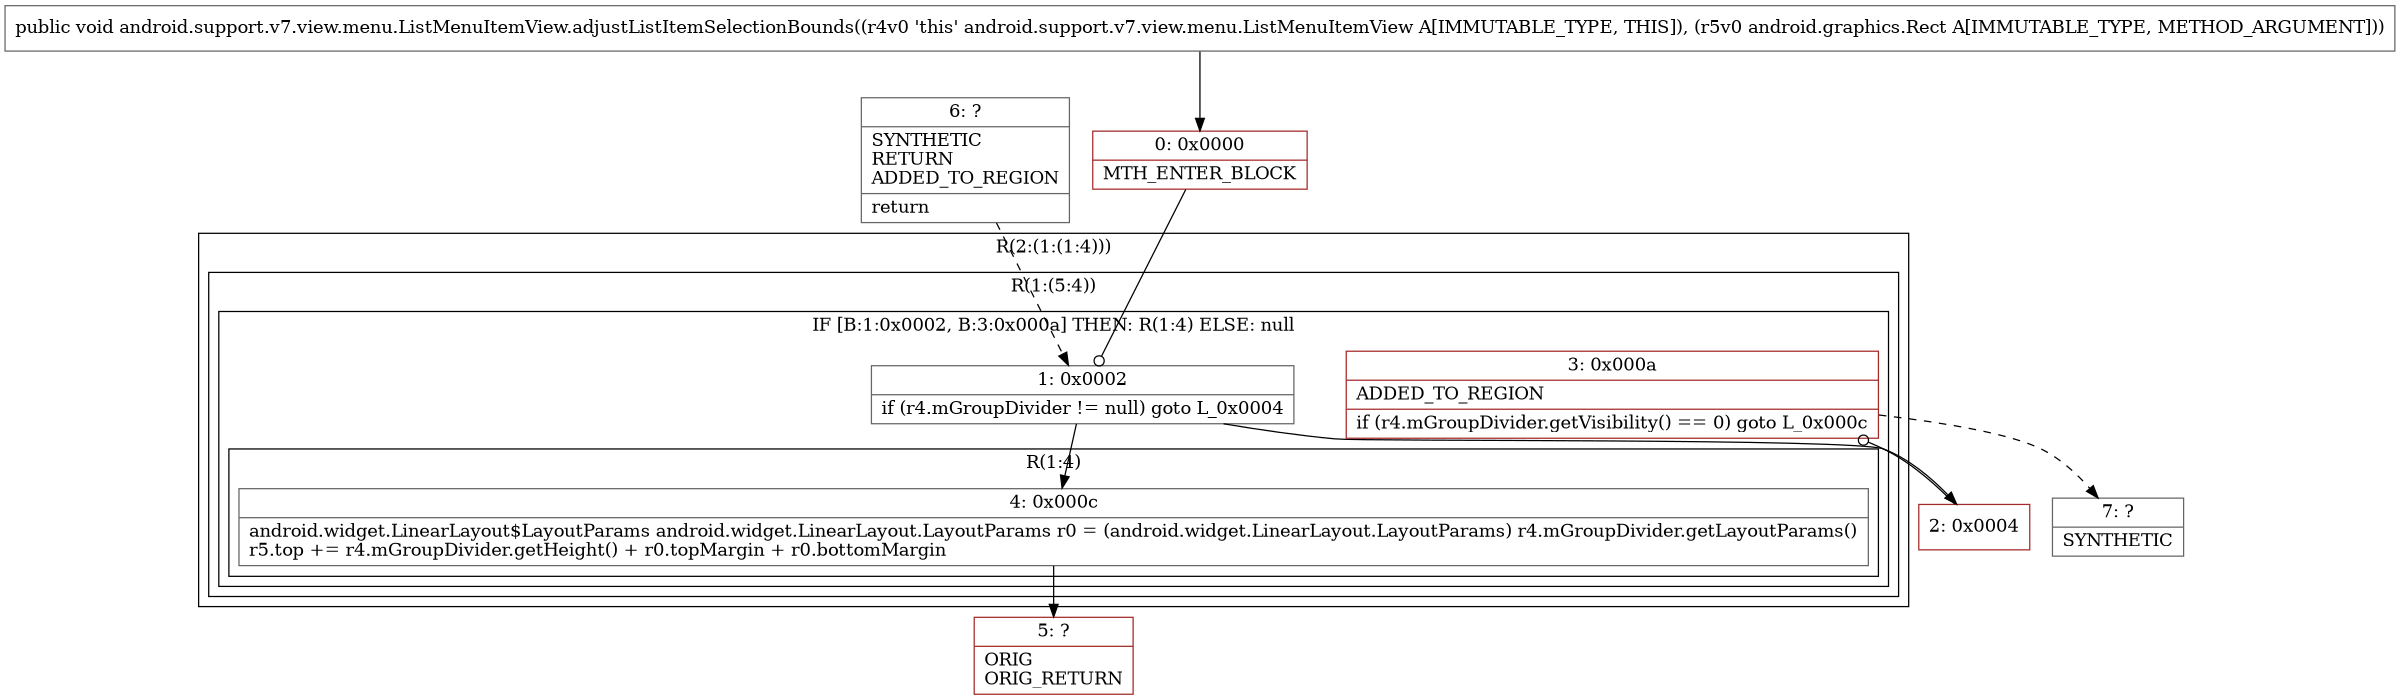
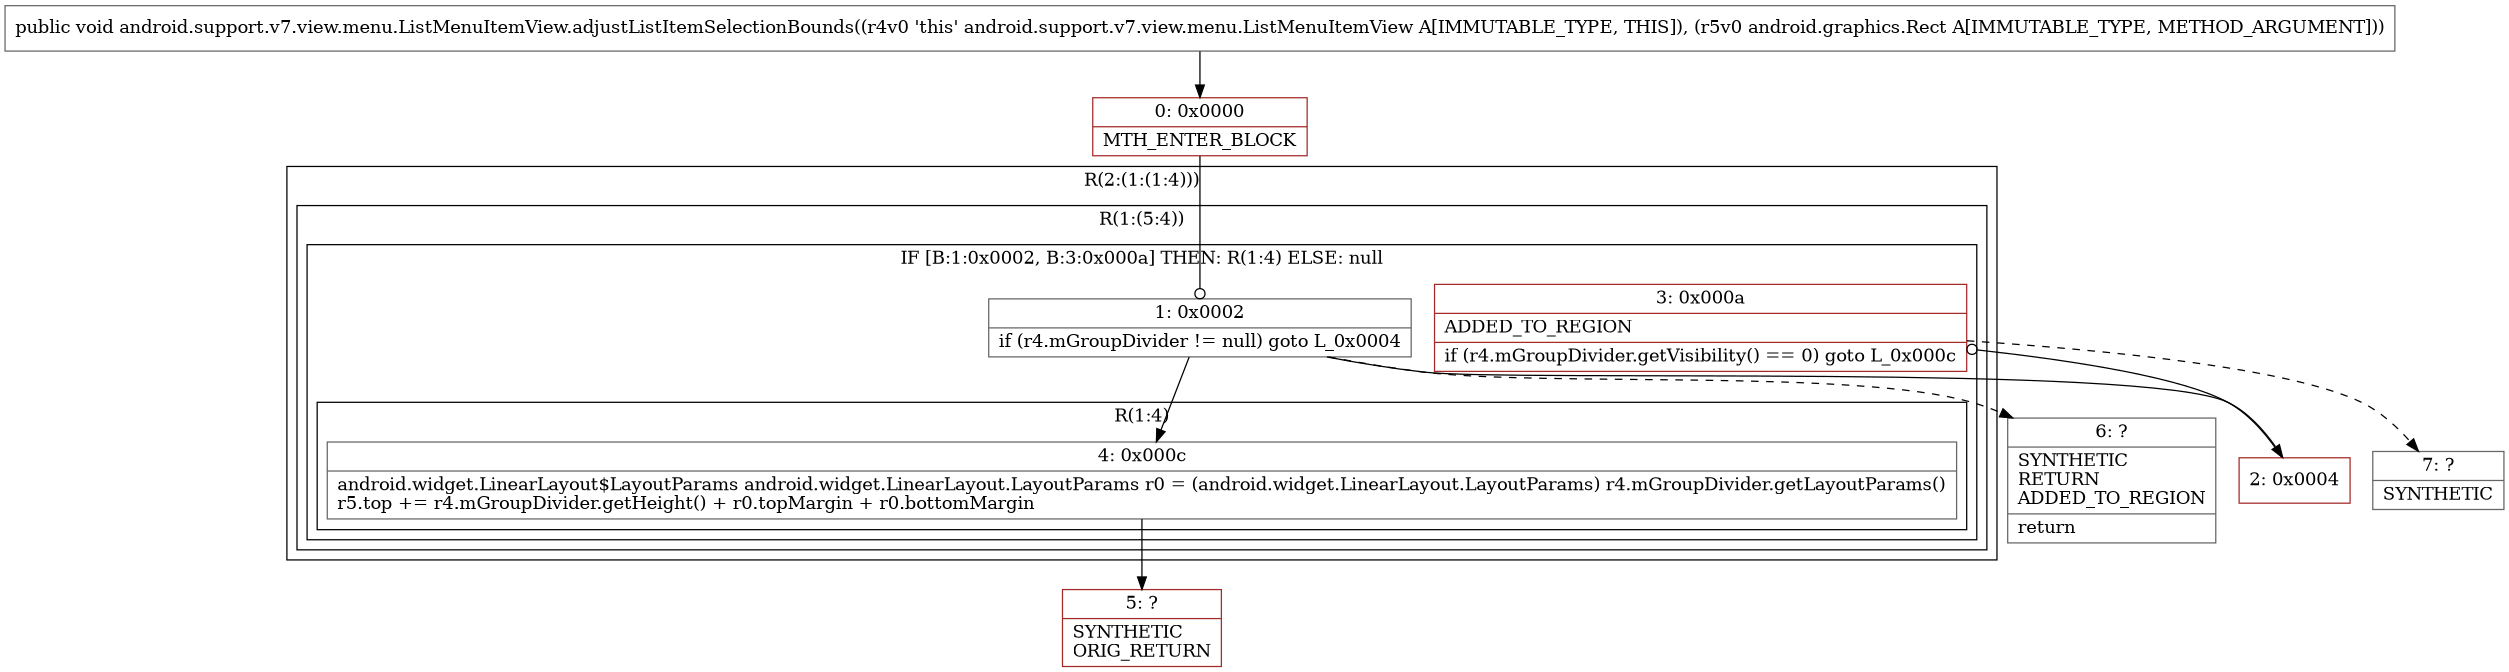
  digraph {
    node [color=gray40 shape=record]
    edge [arrowhead=normal]
    n1 [label="{4\:\ 0x000c|android.widget.LinearLayout$LayoutParams android.widget.LinearLayout.LayoutParams r0 = (android.widget.LinearLayout.LayoutParams) r4.mGroupDivider.getLayoutParams()\lr5.top += r4.mGroupDivider.getHeight() + r0.topMargin + r0.bottomMargin\l}"]
    n2 [label="{1\:\ 0x0002|if (r4.mGroupDivider != null) goto L_0x0004\l}"]
    n3 [color=brown label="{3\:\ 0x000a|ADDED_TO_REGION\l|if (r4.mGroupDivider.getVisibility() == 0) goto L_0x000c\l}"]
-   n4 [color=brown label="{5\:\ ?|ORIG\lORIG_RETURN\l}"]
+   n4 [color=brown label="{5\:\ ?|SYNTHETIC\lORIG_RETURN\l}"]
    n5 [color=brown label="{2\:\ 0x0004}"]
    n6 [label="{6\:\ ?|SYNTHETIC\lRETURN\lADDED_TO_REGION\l|return\l}"]
    n7 [label="{7\:\ ?|SYNTHETIC\l}"]
    n8 [color=brown label="{0\:\ 0x0000|MTH_ENTER_BLOCK\l}"]
    n9 [label="{public void android.support.v7.view.menu.ListMenuItemView.adjustListItemSelectionBounds((r4v0 'this' android.support.v7.view.menu.ListMenuItemView A[IMMUTABLE_TYPE, THIS]), (r5v0 android.graphics.Rect A[IMMUTABLE_TYPE, METHOD_ARGUMENT])) }"]
    subgraph cluster_1 {
      label="R(2:(1:(1:4)))"
      subgraph cluster_2 {
        label="R(1:(5:4))"
        subgraph cluster_3 {
          label="IF [B:1:0x0002, B:3:0x000a] THEN: R(1:4) ELSE: null"
          n2
          n3
          subgraph cluster_4 {
            label="R(1:4)"
            n1
          }
        }
      }
    }
    n1 -> n4
    n2 -> n1
    n2 -> n5
-   n6 -> n2 [style=dashed]
+   n2 -> n6 [style=dashed]
    n3 -> n7 [style=dashed]
    n5 -> n3 [arrowhead=odot]
    n8 -> n2 [arrowhead=odot]
    n9 -> n8
  }
